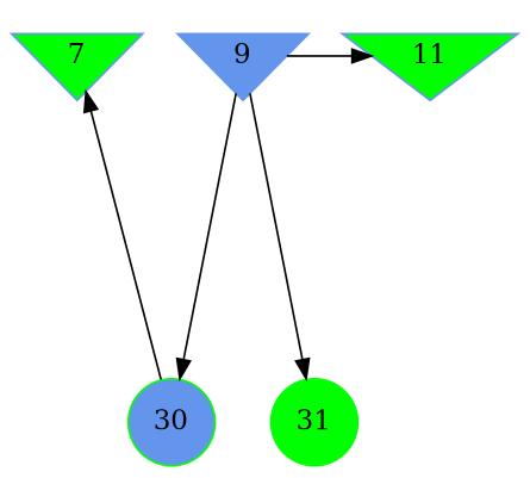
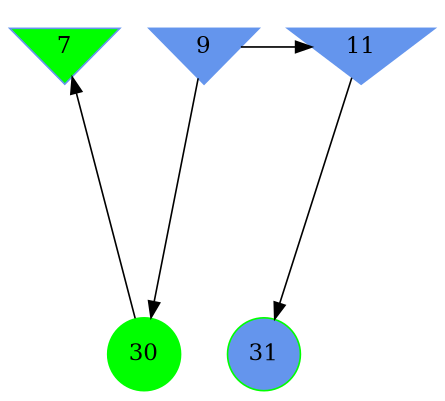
  digraph {
    ranksep=2.0
    node [color=cornflowerblue shape=invtriangle style=filled]
    7 [fillcolor=green]
    9
-   11 [fillcolor=green]
-   30 [color=green shape=circle fillcolor=cornflowerblue]
-   31 [color=green shape=circle]
+   11
+   30 [color=green shape=circle]
+   31 [color=green shape=circle fillcolor=cornflowerblue]
    subgraph sub_1 {
      rank=same
      7
      9
      11
    }
    subgraph sub_2 {
      rank=same
    }
    subgraph sub_3 {
      rank=same
      30
      31
    }
    9 -> 11
    9 -> 30
-   9 -> 31
+   11 -> 31
    30 -> 7
  }
